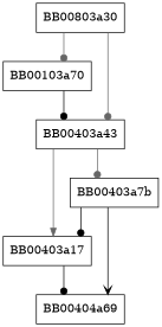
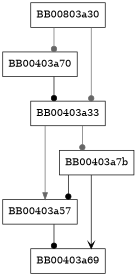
  digraph {
    splines=ortho
    node [shape=box]
    edge [arrowhead=dot color=gray40]
    n1 [label=BB00803a30]
-   BB00403a70 [label=BB00103a70]
-   BB00403a43
-   BB00403a57 [label=BB00403a17]
+   BB00403a70
+   BB00403a43 [label=BB00403a33]
+   BB00403a57
    n5 [label=BB00403a7b]
-   BB00403a69 [label=BB00404a69]
+   BB00403a69
    n1 -> BB00403a70
    n1 -> BB00403a43
    BB00403a70 -> BB00403a43 [color=black]
    BB00403a43 -> BB00403a57 [arrowhead=normal]
    BB00403a43 -> n5
    BB00403a57 -> BB00403a69 [color=black]
    n5 -> BB00403a57 [color=black]
    n5 -> BB00403a69 [arrowhead=vee color=black]
  }
